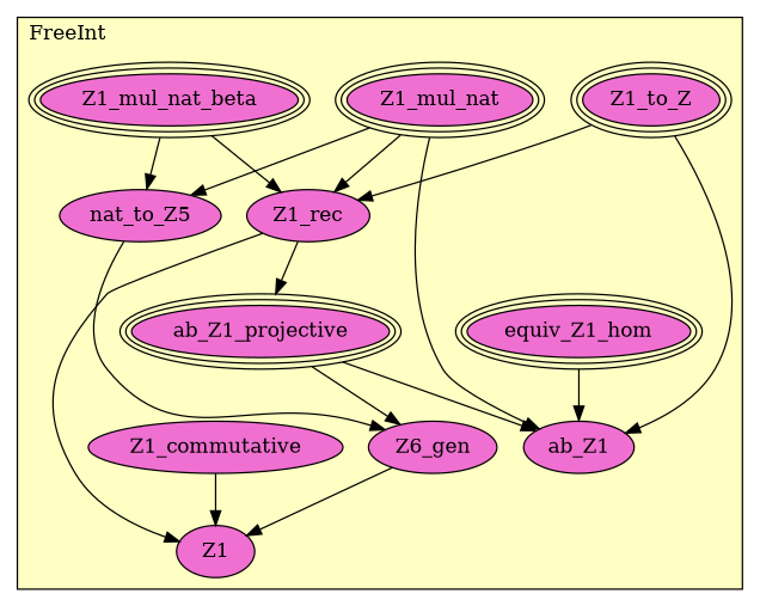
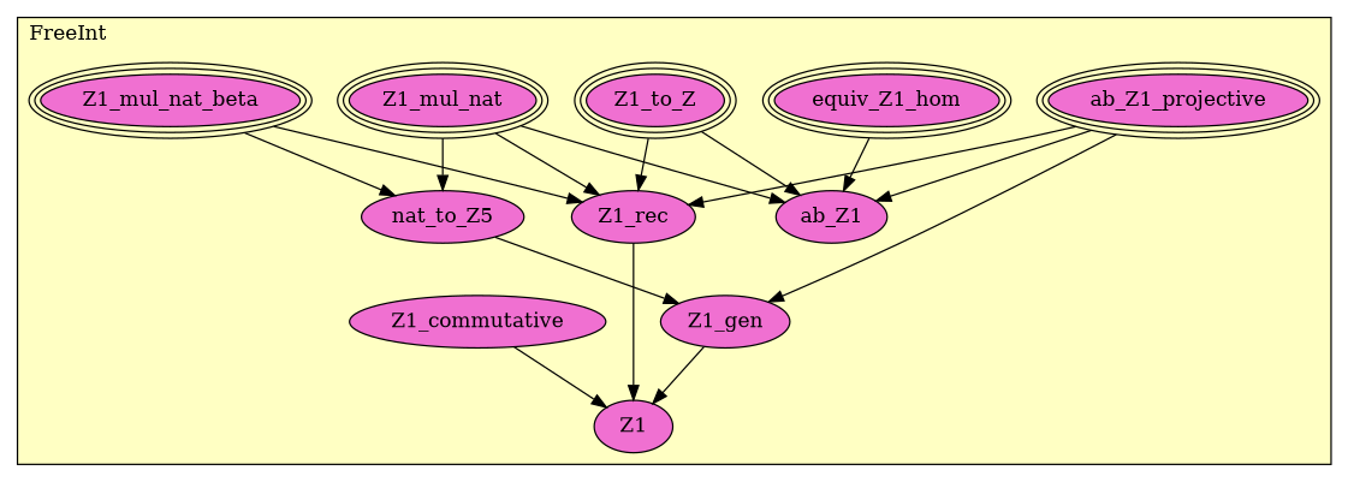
  digraph {
    node [fillcolor="#F070D1" style=filled]
    n1 [label=Z1_to_Z peripheries=3]
    n2 [label=ab_Z1_projective peripheries=3]
    n3 [label=Z1_mul_nat_beta peripheries=3]
    n4 [label=Z1_mul_nat peripheries=3]
    n5 [label=nat_to_Z5]
    n6 [label=equiv_Z1_hom peripheries=3]
    n7 [label=ab_Z1]
    n8 [label=Z1_commutative]
    n9 [label=Z1_rec]
-   n10 [label=Z6_gen]
+   n10 [label=Z1_gen]
    n11 [label=Z1]
    subgraph cluster_1 {
      fillcolor="#FFFFC3"
      label=FreeInt
      labeljust=l
      style=filled
      n1
      n2
      n3
      n4
      n5
      n6
      n7
      n8
      n9
      n10
      n11
    }
    n1 -> n7
    n1 -> n9
    n2 -> n7
-   n9 -> n2
+   n2 -> n9
    n2 -> n10
    n3 -> n5
    n3 -> n9
    n4 -> n5
    n4 -> n7
    n4 -> n9
    n5 -> n10
    n6 -> n7
    n8 -> n11
    n9 -> n11
    n10 -> n11
  }
